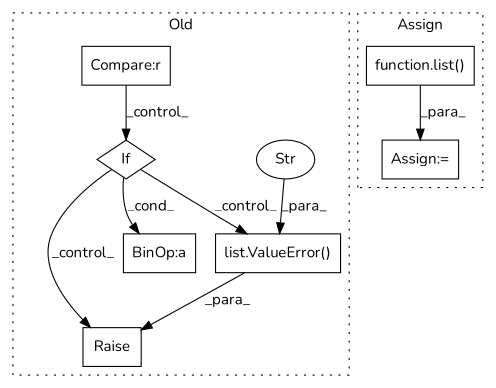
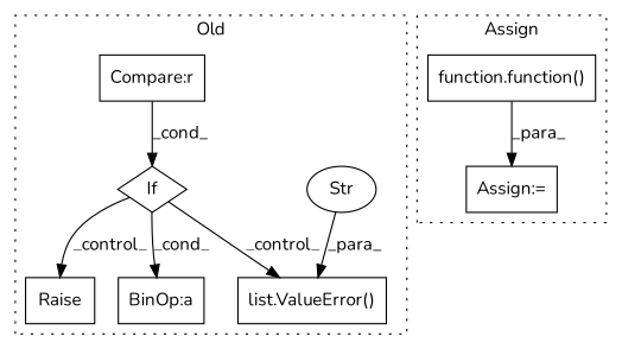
  digraph {
    fontname=Nunito
    node [a=75 fontname=Nunito l=3 shape=box]
    edge [fontname=Nunito]
    n1 [l="11,1" label="list.ValueError()" s="892,959"]
    n2 [a=91 l=6 label=Raise s=886]
    n3 [a=66 l=50 label=Str s=903 shape=ellipse]
    n4 [a=96 label=If s=852 shape=diamond]
    n5 [a=40 l=21 label="Compare:r" s=855]
    n6 [a=82 label="BinOp:a" s=1034]
-   n7 [l="5,1" label="function.list()" s="1428,1458"]
+   n7 [l="5,1" label="function.function()" s="1428,1458"]
    n8 [a=68 label="Assign:=" s=1425]
    subgraph cluster_1 {
      label=Old
      style=dotted
      n1
      n2
      n3
      n4
      n5
      n6
    }
    subgraph cluster_2 {
      label=Assign
      style=dotted
      n7
      n8
    }
-   n1 -> n2 [label=_para_]
    n3 -> n1 [label=_para_]
    n4 -> n1 [label=_control_]
    n4 -> n2 [label=_control_]
    n4 -> n6 [label=_cond_]
-   n5 -> n4 [label=_control_]
+   n5 -> n4 [label=_cond_]
    n7 -> n8 [label=_para_]
  }
